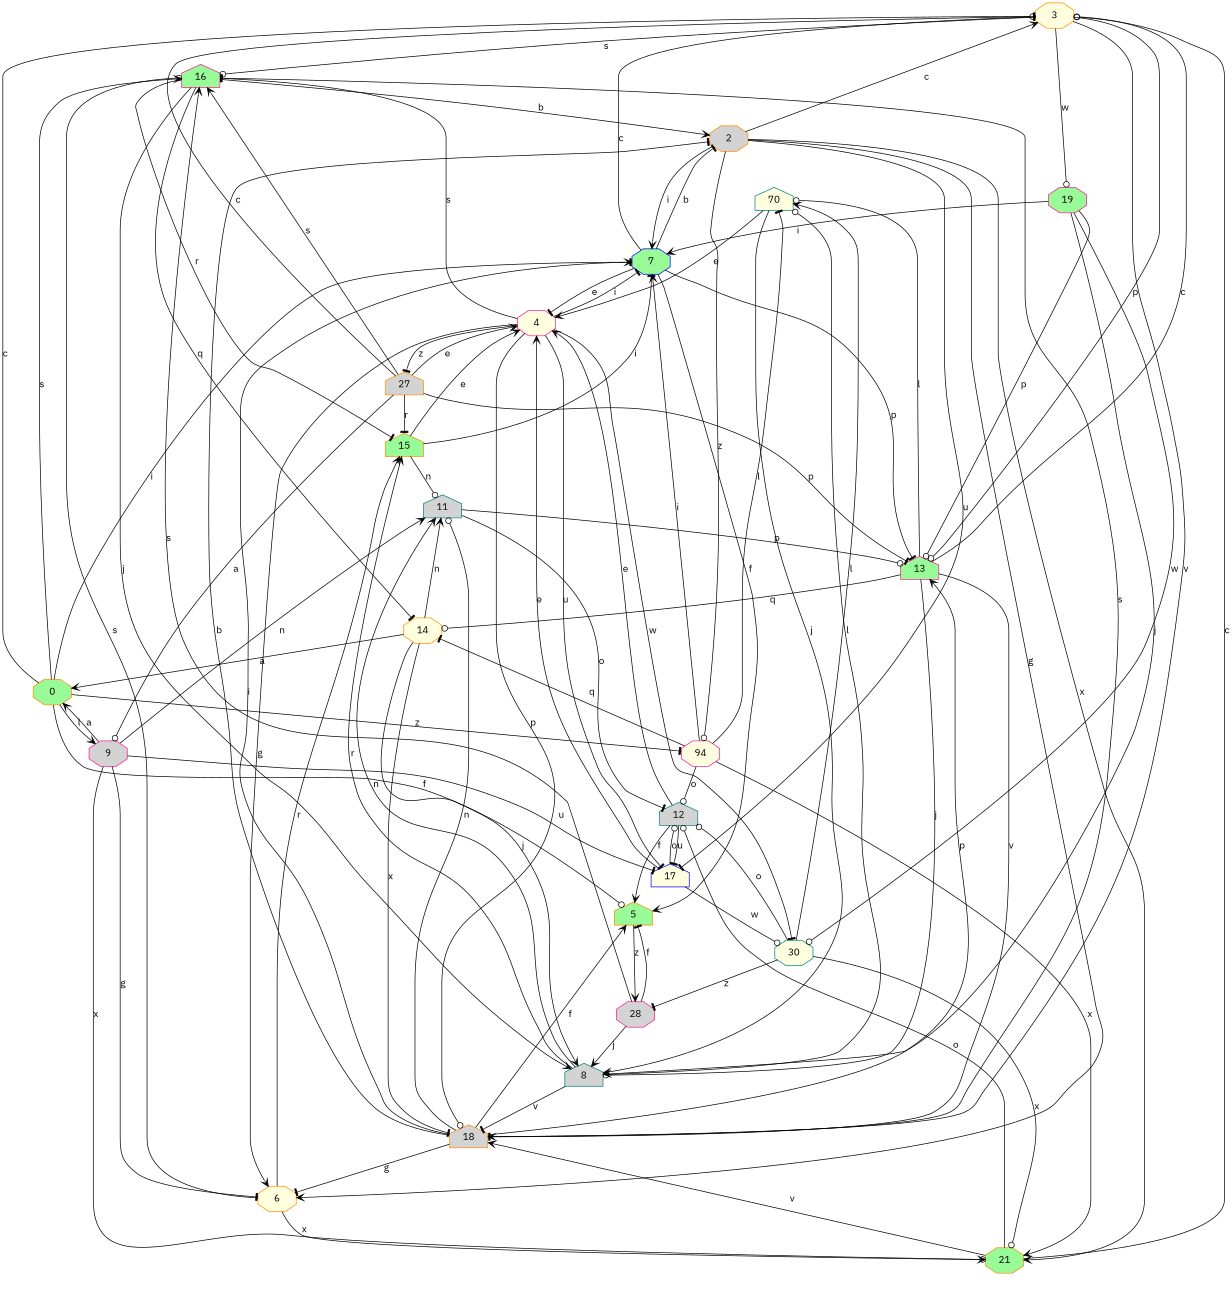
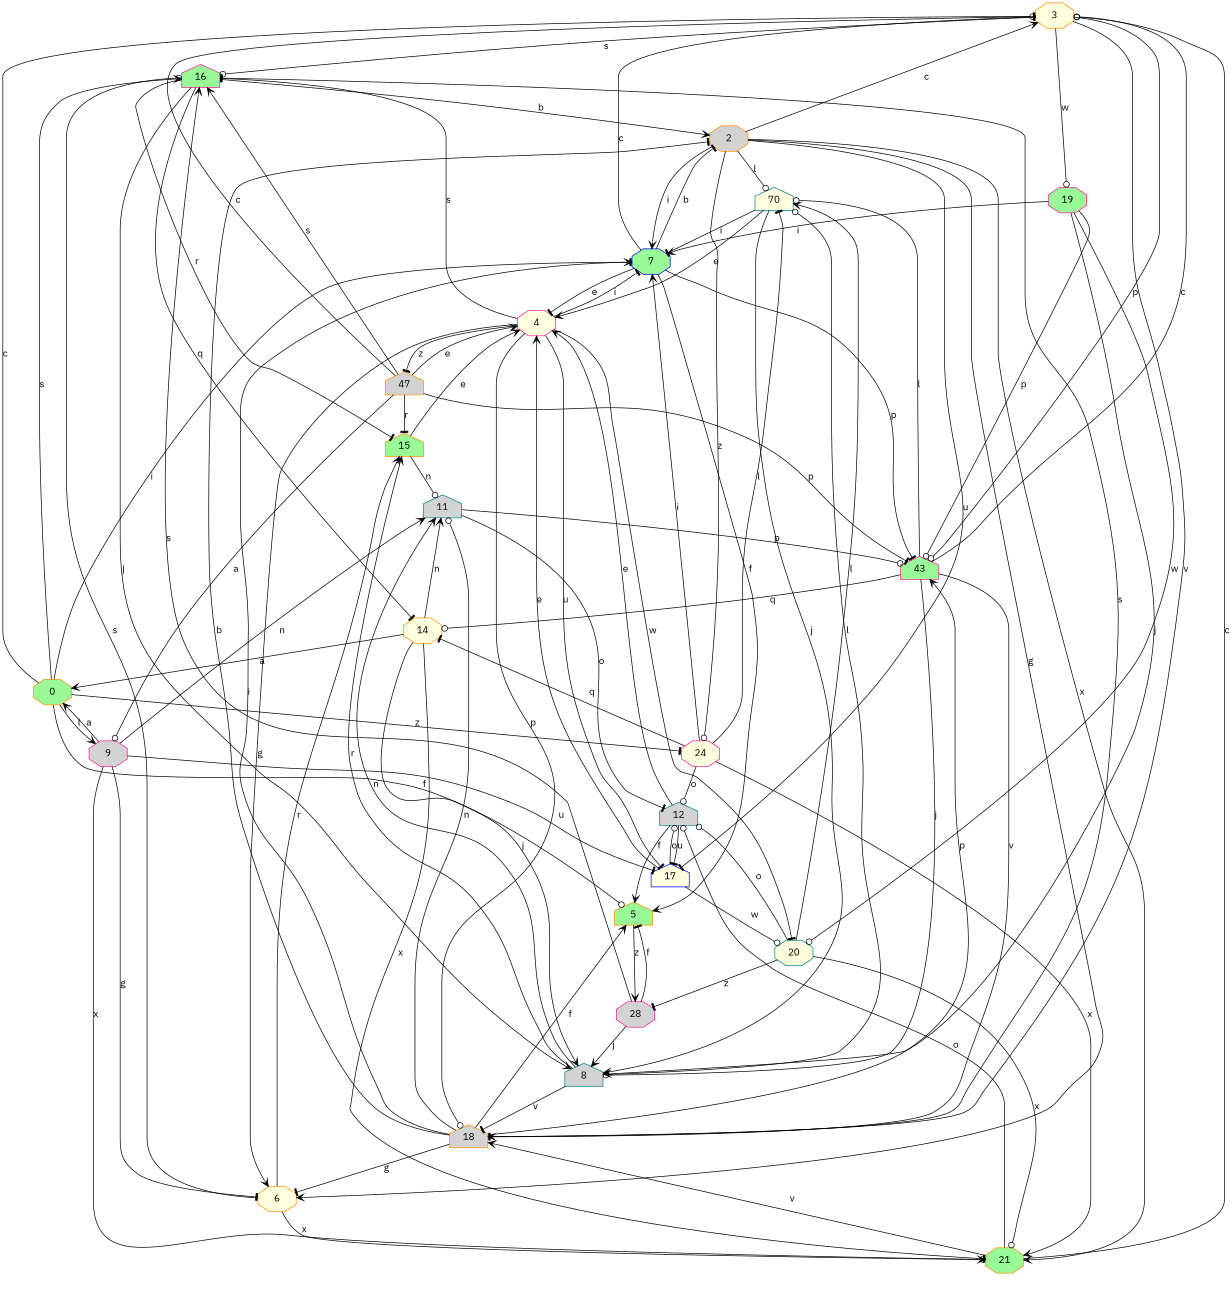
  strict digraph {
    fontname="IBM Plex Sans"
    node [color=darkorange fillcolor=lightyellow fontname="IBM Plex Sans" shape=octagon style=filled]
    edge [arrowhead=vee fontname="IBM Plex Sans"]
    3
    0 [fillcolor=palegreen]
    5 [fillcolor=palegreen shape=house]
    7 [color=blue fillcolor=palegreen]
    9 [color=deeppink fillcolor=lightgrey]
    16 [color=deeppink fillcolor=palegreen shape=house]
-   24 [color=deeppink label=94]
-   13 [color=deeppink fillcolor=palegreen shape=house]
+   24 [color=deeppink]
+   13 [color=deeppink fillcolor=palegreen shape=house label=43]
    18 [fillcolor=lightgrey shape=house]
    19 [color=deeppink fillcolor=palegreen]
    28 [color=deeppink fillcolor=lightgrey]
    2 [fillcolor=lightgrey]
    4 [color=deeppink]
    6
    17 [color=blue shape=house]
    21 [fillcolor=palegreen]
    11 [color=teal fillcolor=lightgrey shape=house]
    15 [fillcolor=palegreen shape=house]
    8 [color=teal fillcolor=lightgrey shape=house]
    14
    n21 [color=teal label=70 shape=house]
    12 [color=teal fillcolor=lightgrey shape=house]
-   20 [color=teal label=30]
-   27 [fillcolor=lightgrey shape=house]
+   20 [color=teal]
+   27 [fillcolor=lightgrey shape=house label=47]
    3 -> 16 [arrowhead=odot label=s]
    3 -> 13 [arrowhead=odot label=p]
    3 -> 18 [arrowhead=tee label=v]
    3 -> 19 [arrowhead=odot label=w]
    0 -> 3 [arrowhead=tee label=c]
    0 -> 5 [arrowhead=odot label=f]
    0 -> 7 [arrowhead=tee label=i]
    0 -> 9 [label=l]
    0 -> 16 [label=s]
    0 -> 24 [arrowhead=tee label=z]
    5 -> 28 [label=z]
    7 -> 3 [arrowhead=tee label=c]
    7 -> 5 [label=f]
    7 -> 13 [arrowhead=tee label=p]
    7 -> 2 [arrowhead=tee label=b]
    7 -> 4 [arrowhead=tee label=e]
    9 -> 0 [label=a]
    9 -> 6 [arrowhead=tee label=g]
    9 -> 17 [arrowhead=tee label=u]
    9 -> 21 [arrowhead=odot label=x]
    9 -> 11 [label=n]
    16 -> 2 [label=b]
    16 -> 15 [arrowhead=tee label=r]
    16 -> 8 [label=j]
    16 -> 14 [arrowhead=tee label=q]
    24 -> 7 [label=i]
    24 -> 21 [label=x]
    24 -> 14 [arrowhead=tee label=q]
    24 -> n21 [arrowhead=tee label=l]
    24 -> 12 [arrowhead=odot label=o]
    13 -> 3 [arrowhead=odot label=c]
    13 -> 18 [label=v]
    13 -> 8 [arrowhead=odot label=j]
    13 -> 14 [arrowhead=odot label=q]
    13 -> n21 [arrowhead=odot label=l]
    18 -> 5 [label=f]
    18 -> 7 [label=i]
    18 -> 16 [arrowhead=tee label=s]
    18 -> 13 [label=p]
    18 -> 2 [arrowhead=tee label=b]
    18 -> 6 [arrowhead=tee label=g]
    18 -> 11 [arrowhead=odot label=n]
    19 -> 7 [label=i]
    19 -> 13 [arrowhead=odot label=p]
    19 -> 8 [label=j]
    19 -> 20 [arrowhead=odot label=w]
    28 -> 5 [arrowhead=tee label=f]
    28 -> 16 [label=s]
    28 -> 8 [label=j]
    2 -> 3 [label=c]
    2 -> 7 [label=i]
    2 -> 24 [arrowhead=odot label=z]
    2 -> 6 [label=g]
    2 -> 17 [arrowhead=tee label=u]
    2 -> 21 [label=x]
+   2 -> n21 [arrowhead=odot label=l]
    4 -> 7 [arrowhead=tee label=i]
    4 -> 16 [arrowhead=tee label=s]
    4 -> 18 [arrowhead=odot label=p]
    4 -> 6 [label=g]
    4 -> 17 [arrowhead=tee label=u]
    4 -> 20 [arrowhead=tee label=w]
    4 -> 27 [arrowhead=tee label=z]
    6 -> 16 [arrowhead=odot label=s]
    6 -> 21 [label=x]
    6 -> 15 [label=r]
    17 -> 4 [label=e]
    17 -> 12 [arrowhead=odot label=o]
    17 -> 20 [arrowhead=odot label=w]
    21 -> 3 [arrowhead=odot label=c]
    21 -> 18 [label=v]
    21 -> 12 [arrowhead=odot label=o]
    11 -> 13 [arrowhead=odot label=p]
    11 -> 12 [arrowhead=tee label=o]
    15 -> 4 [label=e]
    15 -> 11 [arrowhead=odot label=n]
    8 -> 18 [arrowhead=tee label=v]
    8 -> 11 [label=n]
    8 -> 15 [label=r]
    8 -> n21 [arrowhead=odot label=l]
    14 -> 0 [label=a]
-   14 -> 18 [arrowhead=tee label=x]
+   14 -> 21 [arrowhead=tee label=x]
    14 -> 11 [label=n]
    14 -> 8 [label=j]
-   15 -> 7 [arrowhead=tee label=i]
+   n21 -> 7 [arrowhead=tee label=i]
    n21 -> 4 [label=e]
    n21 -> 8 [label=j]
    12 -> 5 [label=f]
    12 -> 4 [label=e]
    12 -> 17 [arrowhead=tee label=u]
    20 -> 28 [arrowhead=tee label=z]
    20 -> 21 [arrowhead=odot label=x]
    20 -> n21 [label=l]
    20 -> 12 [arrowhead=odot label=o]
    27 -> 3 [arrowhead=odot label=c]
    27 -> 9 [arrowhead=odot label=a]
    27 -> 16 [label=s]
    27 -> 13 [arrowhead=tee label=p]
    27 -> 4 [label=e]
    27 -> 15 [arrowhead=tee label=r]
  }
